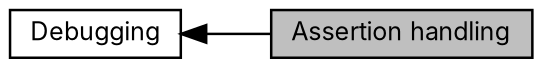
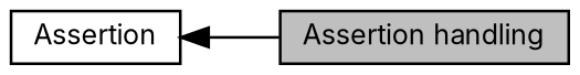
  digraph {
    rankdir=LR
    fontname=Inter
    node [color=black fontname=Inter fontsize=10 shape=box style=filled]
-   n1 [fillcolor=white height=0.2 label=Debugging width=0.4]
+   n1 [fillcolor=white height=0.2 label=Assertion width=0.4]
    n2 [fillcolor=grey75 fontcolor=black height=0.2 label="Assertion handling" width=0.4]
    n1 -> n2 [dir=back fontname=Inter fontsize=10 labelfontname=Helvetica labelfontsize=10 shape=plaintext style=solid]
  }
